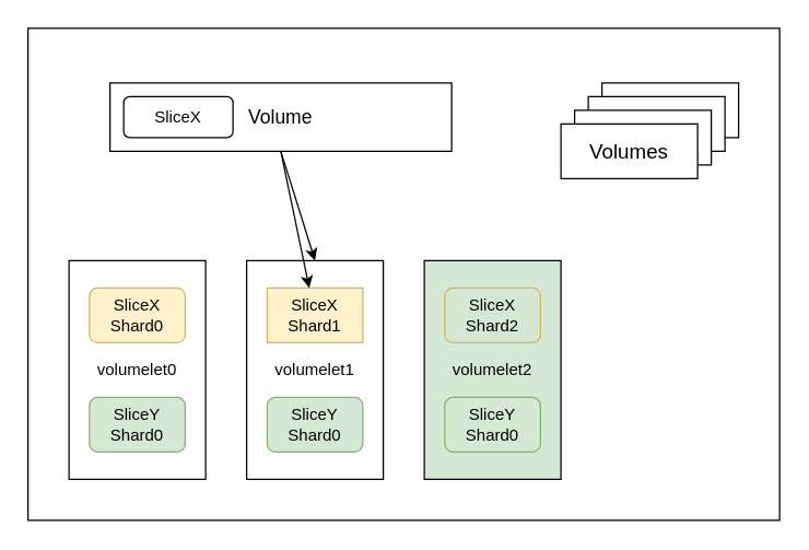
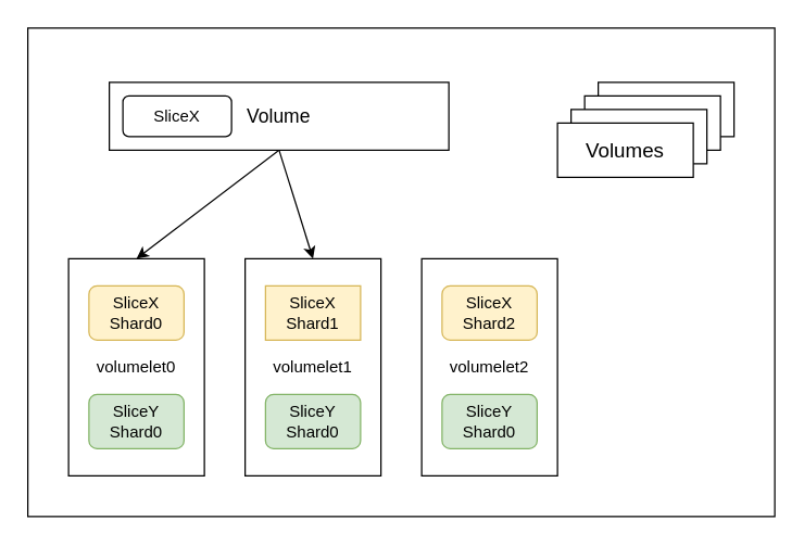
  <mxCell id="0" />
  <mxCell id="1" parent="0" />
  <mxCell id="2" value="" style="rounded=0;whiteSpace=wrap;html=1;" vertex="1" parent="1"><mxGeometry x="20" y="20" width="550" height="360" as="geometry" /></mxCell>
  <mxCell id="3" value="&lt;font style=&quot;font-size: 14px;&quot;&gt;Volume&lt;/font&gt;" style="rounded=0;whiteSpace=wrap;html=1;" vertex="1" parent="1"><mxGeometry x="80" y="60" width="250" height="50" as="geometry" /></mxCell>
  <mxCell id="4" value="SliceX" style="rounded=1;whiteSpace=wrap;html=1;" vertex="1" parent="1"><mxGeometry x="90" y="70" width="80" height="30" as="geometry" /></mxCell>
  <mxCell id="5" value="" style="group" vertex="1" connectable="0" parent="1"><mxGeometry x="310" y="190" width="100" height="160" as="geometry" /></mxCell>
- <mxCell id="6" value="volumelet2" style="rounded=0;whiteSpace=wrap;html=1;fillColor=#d5e8d4;" vertex="1" parent="5"><mxGeometry width="100" height="160" as="geometry" /></mxCell>
- <mxCell id="7" value="SliceX&lt;br style=&quot;border-color: var(--border-color);&quot;&gt;Shard2" style="rounded=1;whiteSpace=wrap;html=1;fillColor=#d5e8d4;strokeColor=#d6b656;" vertex="1" parent="5"><mxGeometry x="15" y="20" width="70" height="40" as="geometry" /></mxCell>
+ <mxCell id="6" value="volumelet2" style="rounded=0;whiteSpace=wrap;html=1;" vertex="1" parent="5"><mxGeometry width="100" height="160" as="geometry" /></mxCell>
+ <mxCell id="7" value="SliceX&lt;br style=&quot;border-color: var(--border-color);&quot;&gt;Shard2" style="rounded=1;whiteSpace=wrap;html=1;fillColor=#fff2cc;strokeColor=#d6b656;" vertex="1" parent="5"><mxGeometry x="15" y="20" width="70" height="40" as="geometry" /></mxCell>
  <mxCell id="8" value="SliceY&lt;br style=&quot;border-color: var(--border-color);&quot;&gt;Shard0" style="rounded=1;whiteSpace=wrap;html=1;fillColor=#d5e8d4;strokeColor=#82b366;" vertex="1" parent="5"><mxGeometry x="15" y="100" width="70" height="40" as="geometry" /></mxCell>
  <mxCell id="9" value="" style="group" vertex="1" connectable="0" parent="1"><mxGeometry x="180" y="190" width="100" height="160" as="geometry" /></mxCell>
  <mxCell id="10" value="volumelet1" style="rounded=0;whiteSpace=wrap;html=1;" vertex="1" parent="9"><mxGeometry width="100" height="160" as="geometry" /></mxCell>
  <mxCell id="11" value="SliceX&lt;br style=&quot;border-color: var(--border-color);&quot;&gt;Shard1" style="whiteSpace=wrap;html=1;fillColor=#fff2cc;strokeColor=#d6b656;rounded=0;" vertex="1" parent="9"><mxGeometry x="15" y="20" width="70" height="40" as="geometry" /></mxCell>
  <mxCell id="12" value="SliceY&lt;br style=&quot;border-color: var(--border-color);&quot;&gt;Shard0" style="rounded=1;whiteSpace=wrap;html=1;fillColor=#d5e8d4;strokeColor=#82b366;" vertex="1" parent="9"><mxGeometry x="15" y="100" width="70" height="40" as="geometry" /></mxCell>
  <mxCell id="13" value="" style="group" vertex="1" connectable="0" parent="1"><mxGeometry x="50" y="190" width="100" height="160" as="geometry" /></mxCell>
  <mxCell id="14" value="volumelet0" style="rounded=0;whiteSpace=wrap;html=1;" vertex="1" parent="13"><mxGeometry width="100" height="160" as="geometry" /></mxCell>
  <mxCell id="15" value="SliceX&lt;br&gt;Shard0" style="rounded=1;whiteSpace=wrap;html=1;fillColor=#fff2cc;strokeColor=#d6b656;" vertex="1" parent="13"><mxGeometry x="15" y="20" width="70" height="40" as="geometry" /></mxCell>
  <mxCell id="16" value="SliceY&lt;br style=&quot;border-color: var(--border-color);&quot;&gt;Shard0" style="rounded=1;whiteSpace=wrap;html=1;fillColor=#d5e8d4;strokeColor=#82b366;" vertex="1" parent="13"><mxGeometry x="15" y="100" width="70" height="40" as="geometry" /></mxCell>
- <mxCell id="17" value="" style="endArrow=classic;html=1;rounded=0;exitX=0.5;exitY=1;exitDx=0;exitDy=0;" edge="1" parent="1" source="3" target="11"><mxGeometry width="50" height="50" relative="1" as="geometry"><mxPoint x="180" y="225" as="sourcePoint" /><mxPoint x="230" y="175" as="targetPoint" /></mxGeometry></mxCell>
+ <mxCell id="17" value="" style="endArrow=classic;html=1;rounded=0;entryX=0.5;entryY=0;entryDx=0;entryDy=0;exitX=0.5;exitY=1;exitDx=0;exitDy=0;" edge="1" parent="1" source="3" target="14"><mxGeometry width="50" height="50" relative="1" as="geometry"><mxPoint x="180" y="225" as="sourcePoint" /><mxPoint x="230" y="175" as="targetPoint" /></mxGeometry></mxCell>
  <mxCell id="18" value="" style="endArrow=classic;html=1;rounded=0;entryX=0.5;entryY=0;entryDx=0;entryDy=0;exitX=0.5;exitY=1;exitDx=0;exitDy=0;" edge="1" parent="1" source="3" target="10"><mxGeometry width="50" height="50" relative="1" as="geometry"><mxPoint x="205" y="140" as="sourcePoint" /><mxPoint x="160" y="180" as="targetPoint" /></mxGeometry></mxCell>
  <mxCell id="19" value="" style="group" vertex="1" connectable="0" parent="1"><mxGeometry x="410" y="60" width="130" height="70" as="geometry" /></mxCell>
  <mxCell id="20" value="" style="rounded=0;whiteSpace=wrap;html=1;" vertex="1" parent="19"><mxGeometry x="30" width="100" height="40" as="geometry" /></mxCell>
  <mxCell id="21" value="" style="rounded=0;whiteSpace=wrap;html=1;" vertex="1" parent="19"><mxGeometry x="20" y="10" width="100" height="40" as="geometry" /></mxCell>
  <mxCell id="22" value="" style="rounded=0;whiteSpace=wrap;html=1;" vertex="1" parent="19"><mxGeometry x="10" y="20" width="100" height="40" as="geometry" /></mxCell>
  <mxCell id="23" value="&lt;font style=&quot;font-size: 15px;&quot;&gt;Volumes&lt;/font&gt;" style="rounded=0;whiteSpace=wrap;html=1;" vertex="1" parent="19"><mxGeometry y="30" width="100" height="40" as="geometry" /></mxCell>
